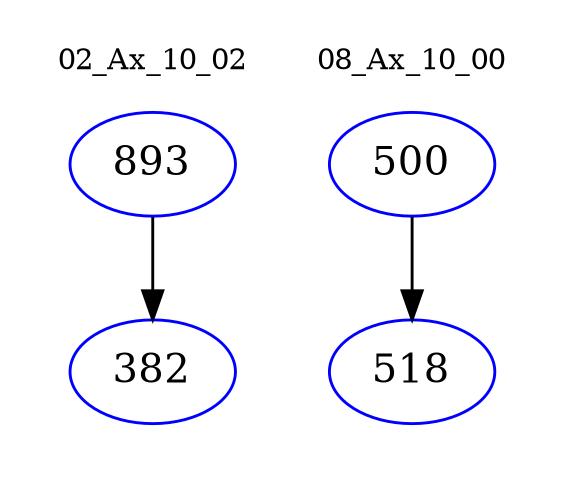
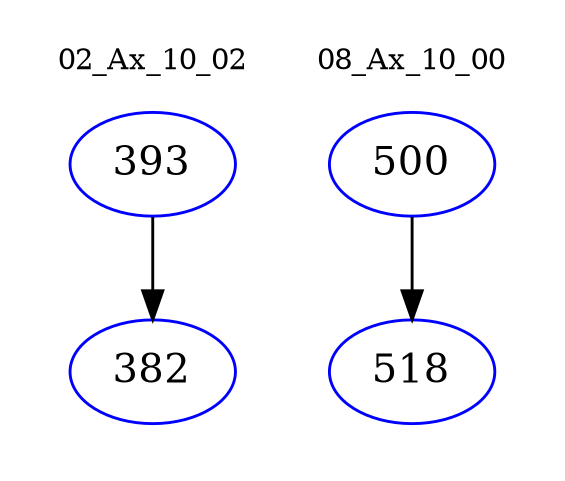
  digraph {
    node [color=blue]
    edge [color=black]
-   n1 [label=893]
+   n1 [label=393]
    n2 [label=382]
    n3 [label=500]
    n4 [label=518]
    subgraph cluster_1 {
      color=white
      fontsize=10
      label="02_Ax_10_02"
      n1
      n2
    }
    subgraph cluster_2 {
      color=white
      fontsize=10
      label="08_Ax_10_00"
      n3
      n4
    }
    n1 -> n2
    n3 -> n4
  }
